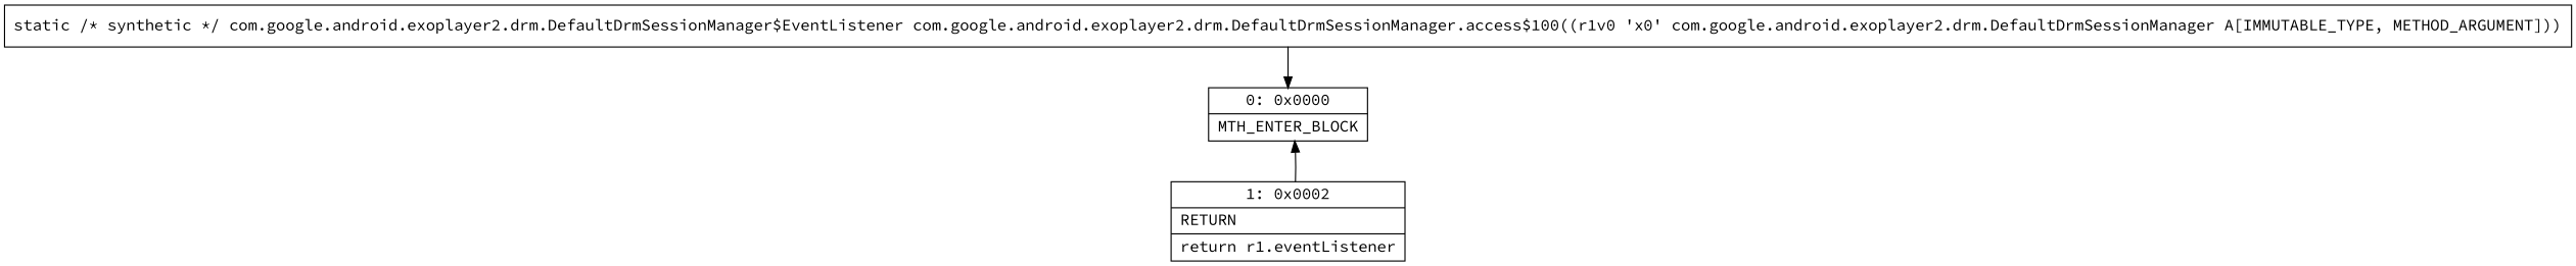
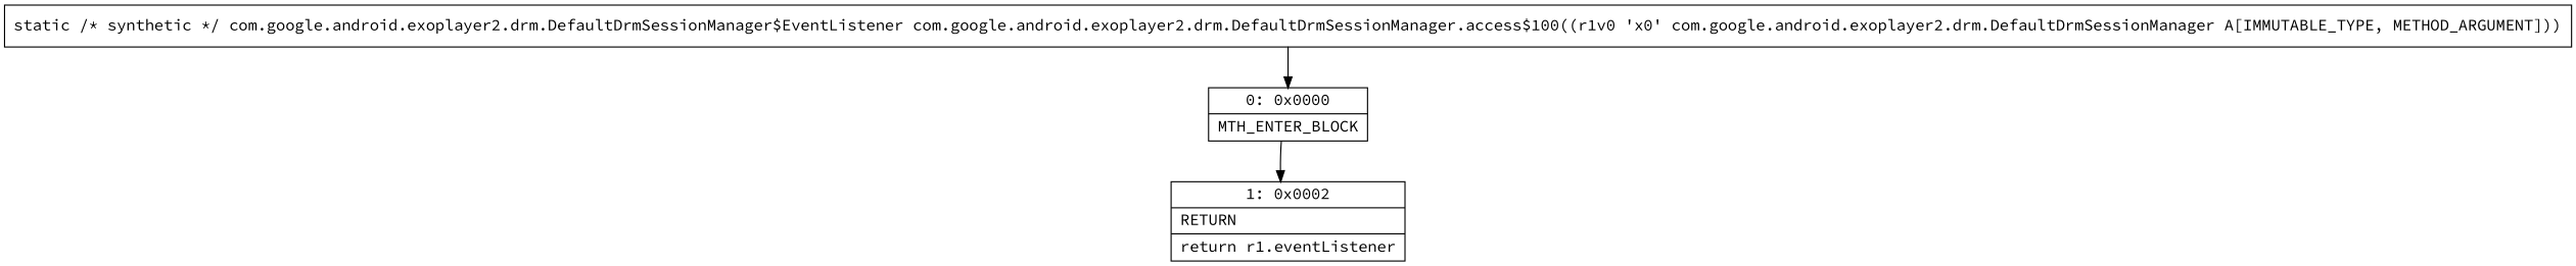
  digraph {
    fontname="Source Code Pro"
    node [shape=record fontname="Source Code Pro"]
    edge [fontname="Source Code Pro"]
    n1 [label="{0\:\ 0x0000|MTH_ENTER_BLOCK\l}"]
    n2 [label="{1\:\ 0x0002|RETURN\l|return r1.eventListener\l}"]
    n3 [label="{static \/* synthetic *\/ com.google.android.exoplayer2.drm.DefaultDrmSessionManager$EventListener com.google.android.exoplayer2.drm.DefaultDrmSessionManager.access$100((r1v0 'x0' com.google.android.exoplayer2.drm.DefaultDrmSessionManager A[IMMUTABLE_TYPE, METHOD_ARGUMENT])) }"]
-   n2 -> n1
+   n1 -> n2
    n3 -> n1
  }
